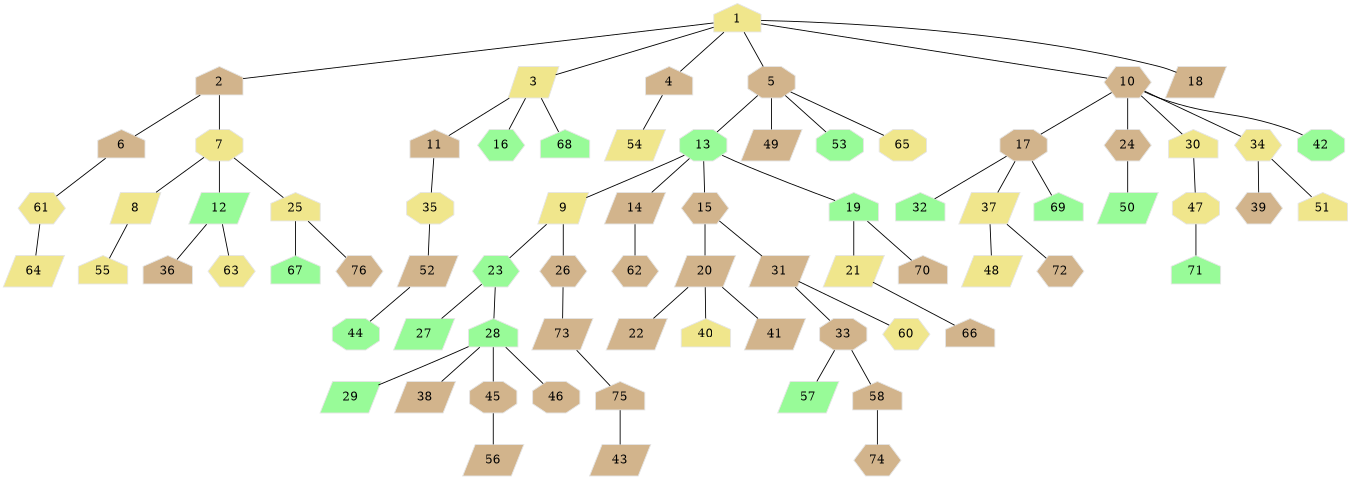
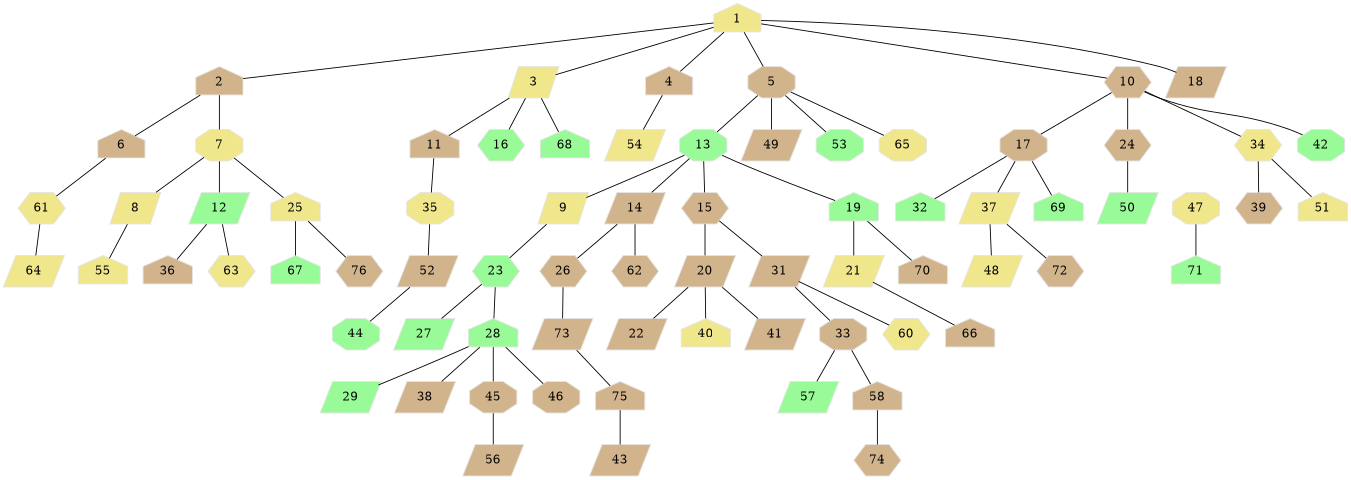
  graph {
    node [color=gray90 fillcolor=tan shape=parallelogram style=filled]
    1 [fillcolor=khaki shape=house]
    2 [shape=house]
    3 [fillcolor=khaki]
    4 [shape=house]
    5 [shape=octagon]
    10 [shape=hexagon]
    18
    6 [shape=house]
    7 [fillcolor=khaki shape=octagon]
    11 [shape=house]
    16 [fillcolor=palegreen shape=hexagon]
    68 [fillcolor=palegreen shape=house]
    54 [fillcolor=khaki]
    13 [fillcolor=palegreen shape=octagon]
    49
    53 [fillcolor=palegreen shape=octagon]
    65 [fillcolor=khaki shape=octagon]
    17 [shape=octagon]
    24 [shape=hexagon]
-   30 [fillcolor=khaki shape=house]
    34 [fillcolor=khaki shape=hexagon]
    42 [fillcolor=palegreen shape=octagon]
    61 [fillcolor=khaki shape=hexagon]
    8 [fillcolor=khaki]
    12 [fillcolor=palegreen]
    25 [fillcolor=khaki shape=house]
    35 [fillcolor=khaki shape=octagon]
    9 [fillcolor=khaki]
    23 [fillcolor=palegreen shape=hexagon]
    26 [shape=hexagon]
    14
    15 [shape=hexagon]
    19 [fillcolor=palegreen shape=house]
    64 [fillcolor=khaki]
    55 [fillcolor=khaki shape=house]
    36 [shape=house]
    63 [fillcolor=khaki shape=hexagon]
    67 [fillcolor=palegreen shape=house]
    76 [shape=hexagon]
    27 [fillcolor=palegreen]
    28 [fillcolor=palegreen shape=house]
    73
    32 [fillcolor=palegreen shape=house]
    37 [fillcolor=khaki]
    69 [fillcolor=palegreen shape=house]
    50 [fillcolor=palegreen]
    47 [fillcolor=khaki shape=octagon]
    39 [shape=hexagon]
    51 [fillcolor=khaki shape=house]
    52
    62 [shape=hexagon]
    20
    31
    21 [fillcolor=khaki]
    70 [shape=house]
    22
    40 [fillcolor=khaki shape=house]
    41
    33 [shape=octagon]
    60 [fillcolor=khaki shape=hexagon]
    48 [fillcolor=khaki]
    72 [shape=hexagon]
    66 [shape=house]
    29 [fillcolor=palegreen]
    38
    45 [shape=octagon]
    46 [shape=octagon]
    75 [shape=house]
    56
    44 [fillcolor=palegreen shape=octagon]
    71 [fillcolor=palegreen shape=house]
    57 [fillcolor=palegreen]
    58 [shape=house]
    74 [shape=hexagon]
    43
    1 -- 2
    1 -- 3
    1 -- 4
    1 -- 5
    1 -- 10
    1 -- 18
    2 -- 6
    2 -- 7
    3 -- 11
    3 -- 16
    3 -- 68
    4 -- 54
    5 -- 13
    5 -- 49
    5 -- 53
    5 -- 65
    10 -- 17
    10 -- 24
-   10 -- 30
    10 -- 34
    10 -- 42
    6 -- 61
    7 -- 8
    7 -- 12
    7 -- 25
    11 -- 35
    13 -- 9
    13 -- 14
    13 -- 15
    13 -- 19
    17 -- 32
    17 -- 37
    17 -- 69
    24 -- 50
-   30 -- 47
    34 -- 39
    34 -- 51
    61 -- 64
    8 -- 55
    12 -- 36
    12 -- 63
    25 -- 67
    25 -- 76
    35 -- 52
    9 -- 23
-   9 -- 26
+   14 -- 26
    23 -- 27
    23 -- 28
    26 -- 73
    14 -- 62
    15 -- 20
    15 -- 31
    19 -- 21
    19 -- 70
    28 -- 29
    28 -- 38
    28 -- 45
    28 -- 46
    73 -- 75
    37 -- 48
    37 -- 72
    47 -- 71
    52 -- 44
    20 -- 22
    20 -- 40
    20 -- 41
    31 -- 33
    31 -- 60
    21 -- 66
    33 -- 57
    33 -- 58
    45 -- 56
    75 -- 43
    58 -- 74
  }
